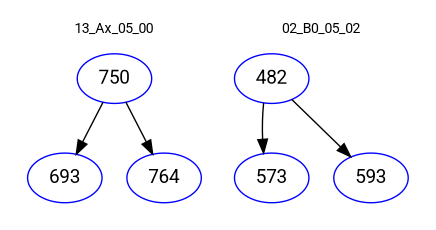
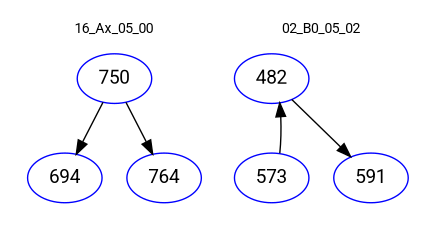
  digraph {
    fontname=Roboto
    node [color=blue fontname=Roboto]
    edge [color=black fontname=Roboto]
    n1 [label=750]
-   n2 [label=693]
+   n2 [label=694]
    n3 [label=764]
    n4 [label=482]
    n5 [label=573]
-   n6 [label=593]
+   n6 [label=591]
    subgraph cluster_1 {
      color=white
      fontsize=10
-     label="13_Ax_05_00"
+     label="16_Ax_05_00"
      n1
      n2
      n3
    }
    subgraph cluster_2 {
      color=white
      fontsize=10
      label="02_B0_05_02"
      n4
      n5
      n6
    }
    n1 -> n2
    n1 -> n3
-   n4 -> n5
+   n5 -> n4
    n4 -> n6
  }
